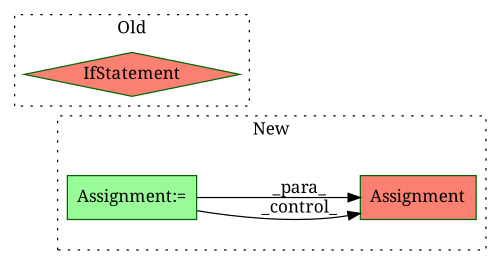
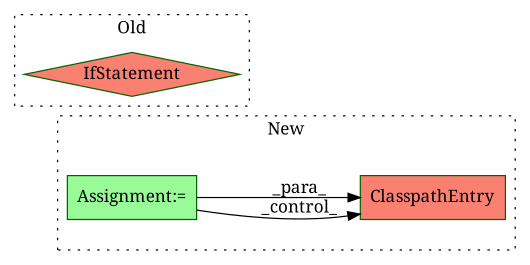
  digraph {
    rankdir=LR
    fontname="Noto Serif"
    node [shape=box style=filled fillcolor=salmon color=darkgreen fontname="Noto Serif"]
    edge [fontname="Noto Serif"]
-   n1 [a=32 l="15,1" label=Assignment s="21825,21889"]
+   n1 [a=32 l="15,1" label=ClasspathEntry s="21825,21889"]
    n2 [a=7 l=3 label="Assignment:=" s=19177 fillcolor=palegreen]
    n3 [a=25 l="4,2" label=IfStatement s="23844,23858" shape=diamond]
    subgraph cluster_1 {
      label=New
      style=dotted
      n1
      n2
    }
    subgraph cluster_2 {
      label=Old
      style=dotted
      n3
    }
    n2 -> n1 [label=_control_]
    n2 -> n1 [label=_para_]
  }
